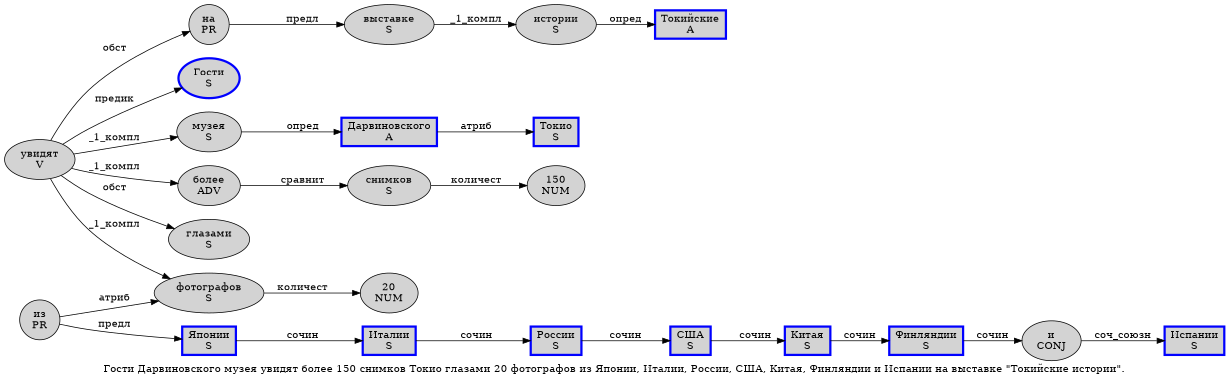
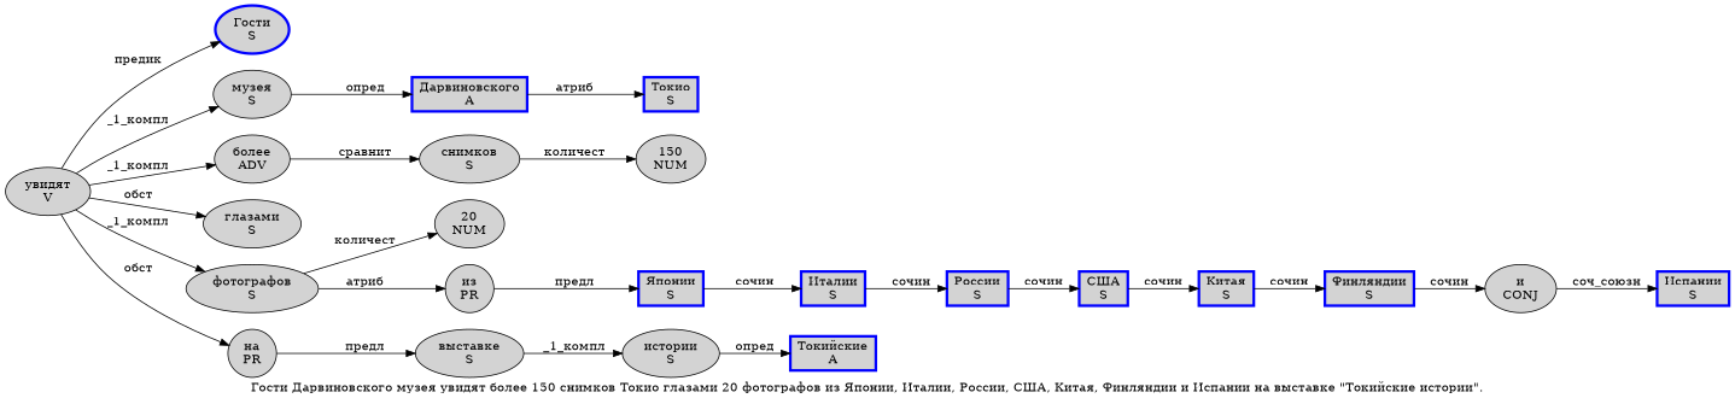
  digraph {
    label="Гости Дарвиновского музея увидят более 150 снимков Токио глазами 20 фотографов из Японии, Италии, России, США, Китая, Финляндии и Испании на выставке \"Токийские истории\"."
    rankdir=LR
    node [fillcolor=lightgray penwidth=1 shape=ellipse style=filled]
    n1 [color=blue label="Гости\nS" penwidth=3]
    n2 [color=blue label="Дарвиновского\nA" penwidth=3 shape=box]
    n3 [color=blue label="Токио\nS" penwidth=3 shape=box]
    n4 [label="музея\nS"]
    n5 [label="увидят\nV"]
    n6 [label="более\nADV"]
    n7 [label="глазами\nS"]
    n8 [label="фотографов\nS"]
    n9 [label="на\nPR"]
    n10 [label="снимков\nS"]
    n11 [label="20\nNUM"]
    n12 [label="из\nPR"]
    n13 [label="выставке\nS"]
    n14 [label="150\nNUM"]
    n15 [color=blue label="Японии\nS" penwidth=3 shape=box]
    n16 [color=blue label="Италии\nS" penwidth=3 shape=box]
    n17 [color=blue label="России\nS" penwidth=3 shape=box]
    n18 [color=blue label="США\nS" penwidth=3 shape=box]
    n19 [color=blue label="Китая\nS" penwidth=3 shape=box]
    n20 [color=blue label="Финляндии\nS" penwidth=3 shape=box]
    n21 [label="и\nCONJ"]
    n22 [color=blue label="Испании\nS" penwidth=3 shape=box]
    n23 [label="истории\nS"]
    n24 [color=blue label="Токийские\nA" penwidth=3 shape=box]
    n2 -> n3 [label="атриб"]
    n4 -> n2 [label="опред"]
    n5 -> n1 [label="предик"]
    n5 -> n4 [label="_1_компл"]
    n5 -> n6 [label="_1_компл"]
    n5 -> n7 [label="обст"]
    n5 -> n8 [label="_1_компл"]
    n5 -> n9 [label="обст"]
    n6 -> n10 [label="сравнит"]
    n8 -> n11 [label="количест"]
-   n12 -> n8 [label="атриб"]
+   n8 -> n12 [label="атриб"]
    n9 -> n13 [label="предл"]
    n10 -> n14 [label="количест"]
    n12 -> n15 [label="предл"]
    n13 -> n23 [label="_1_компл"]
    n15 -> n16 [label="сочин"]
    n16 -> n17 [label="сочин"]
    n17 -> n18 [label="сочин"]
    n18 -> n19 [label="сочин"]
    n19 -> n20 [label="сочин"]
    n20 -> n21 [label="сочин"]
    n21 -> n22 [label="соч_союзн"]
    n23 -> n24 [label="опред"]
  }
